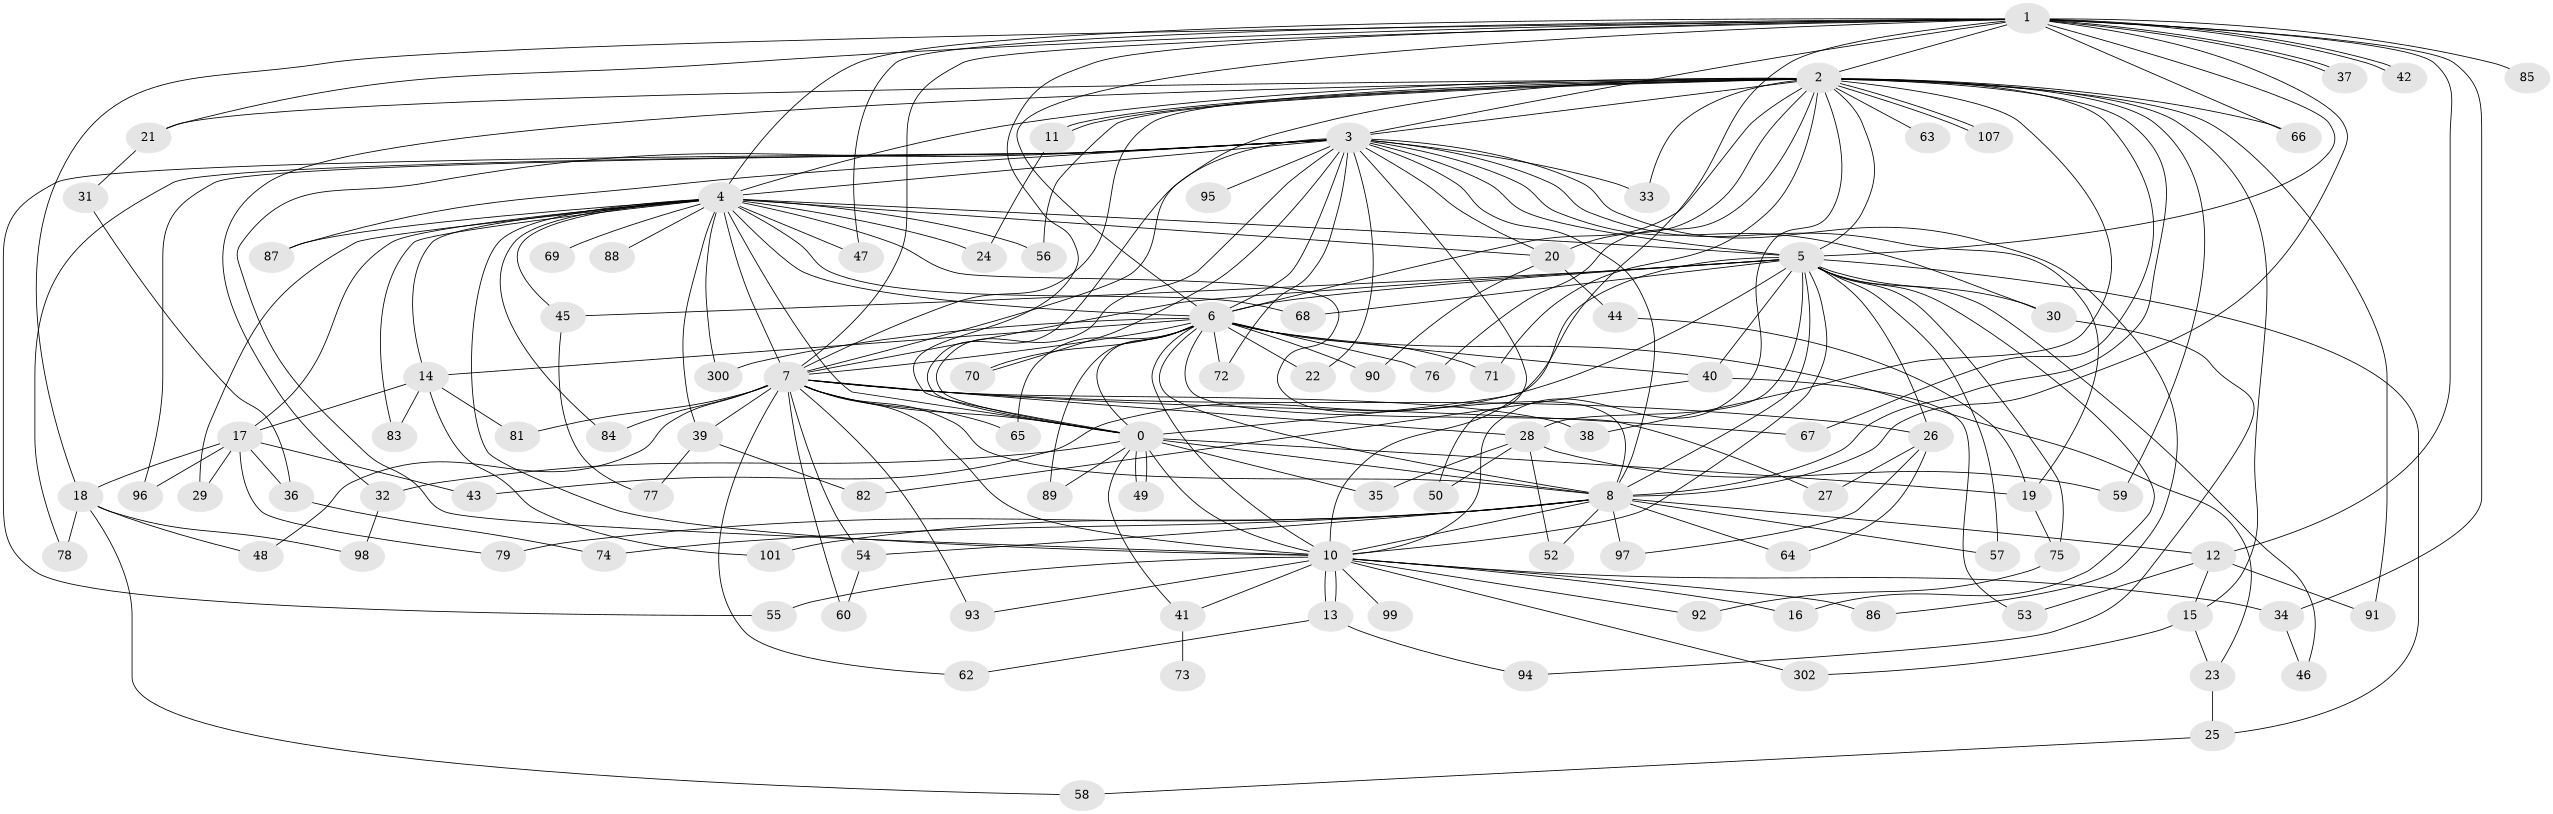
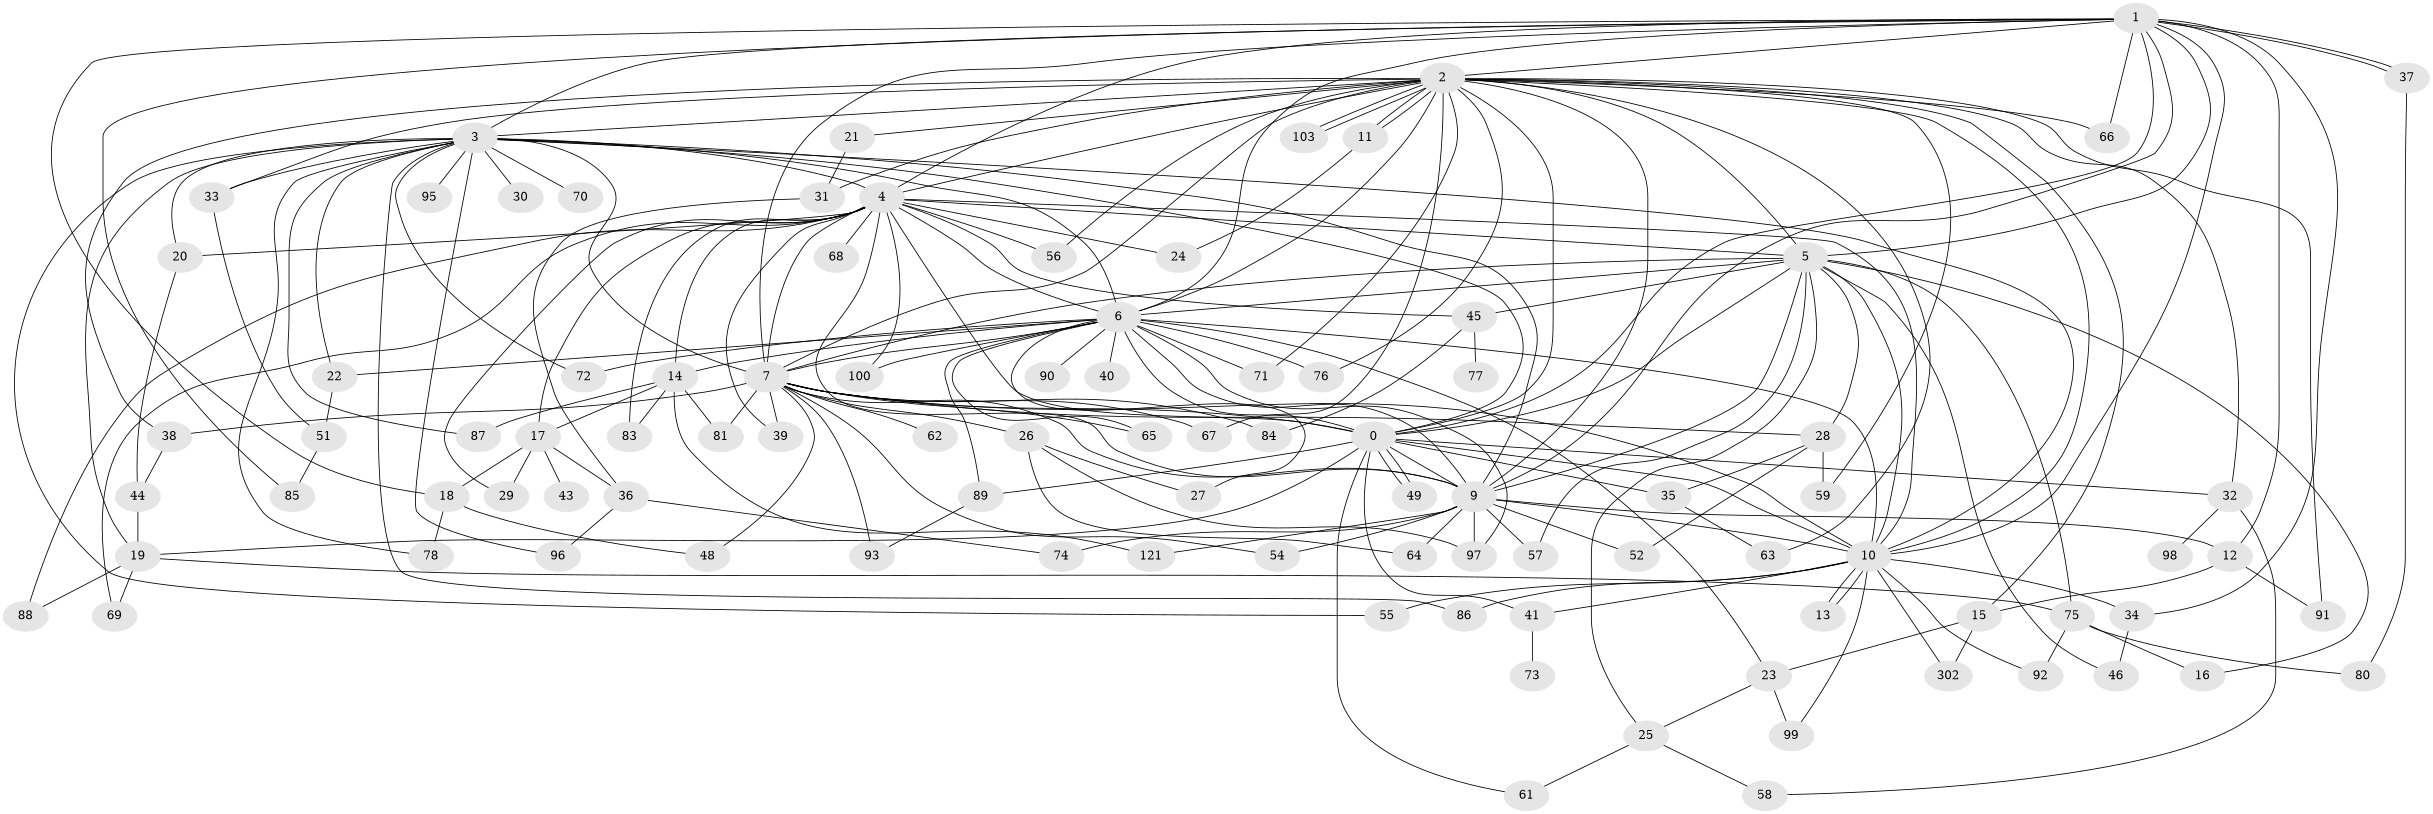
  graph {
    node [color=gray90 style=filled]
    1
    2
    3
    4
    5
    6
    7
    n8 [label=0]
-   9 [label=8]
+   9
    10
    12
    18
    21
    34
    37
-   42
-   47
    66
    85
    11
    15
    31
    32
    33
    38
    56
    59
    63
    67
    71
    76
    91
-   103 [label=107]
+   103
    19
    20
    22
    30
-   50
    55
    70
    72
    78
    86
    87
    95
    96
    14
    17
    24
    29
    39
    45
    68
    69
    83
    84
    88
-   100 [label=300]
+   100
    16
    25
    26
    28
    40
    43
    46
    57
    75
    23
    27
    65
    89
    90
    48
    54
-   60
    62
    81
    93
    35
    41
    49
+   61
    52
    64
    74
-   79
    97
-   101
+   101 [label=121]
    13
    92
    99
    n92 [label=302]
-   53
    98
+   80
    36
    58
+   51
    44
-   94
    77
-   82
    73
    1 -- 2
    1 -- 3
    1 -- 4
    1 -- 5
    1 -- 6
    1 -- 7
    1 -- n8
    1 -- 9
    1 -- 10
    1 -- 12
    1 -- 18
-   1 -- 21
    1 -- 34
    1 -- 37
    1 -- 37
-   1 -- 42
-   1 -- 42
-   1 -- 47
    1 -- 66
    1 -- 85
    2 -- 3
    2 -- 4
    2 -- 5
    2 -- 6
    2 -- 7
    2 -- n8
    2 -- 9
    2 -- 10
    2 -- 21
    2 -- 66
    2 -- 11
    2 -- 11
    2 -- 15
-   2 -- 20
+   2 -- 31
    2 -- 32
    2 -- 33
    2 -- 38
    2 -- 56
    2 -- 59
    2 -- 63
    2 -- 67
    2 -- 71
    2 -- 76
    2 -- 91
    2 -- 103
    2 -- 103
    3 -- 4
-   3 -- 5
    3 -- 6
    3 -- 7
    3 -- n8
    3 -- 9
    3 -- 10
    3 -- 33
    3 -- 19
    3 -- 20
    3 -- 22
    3 -- 30
-   3 -- 50
    3 -- 55
    3 -- 70
    3 -- 72
    3 -- 78
    3 -- 86
    3 -- 87
    3 -- 95
    3 -- 96
    4 -- 5
    4 -- 6
    4 -- 7
    4 -- n8
    4 -- 9
    4 -- 10
-   4 -- 47
    4 -- 56
    4 -- 20
-   4 -- 87
+   14 -- 87
    4 -- 14
    4 -- 17
    4 -- 24
    4 -- 29
    4 -- 39
    4 -- 45
    4 -- 68
    4 -- 69
    4 -- 83
-   4 -- 84
+   45 -- 84
    4 -- 88
    4 -- 100
    5 -- 6
    5 -- 7
    5 -- n8
    5 -- 9
    5 -- 10
-   5 -- 30
    5 -- 45
-   5 -- 68
    5 -- 16
    5 -- 25
-   5 -- 26
    5 -- 28
-   5 -- 40
-   5 -- 43
    5 -- 46
    5 -- 57
    5 -- 75
    6 -- 7
    6 -- n8
    6 -- 9
    6 -- 10
    6 -- 71
    6 -- 76
    6 -- 22
-   6 -- 70
+   6 -- 97
    6 -- 72
    6 -- 14
    6 -- 100
    6 -- 40
    6 -- 23
    6 -- 27
    6 -- 65
    6 -- 89
    6 -- 90
    7 -- n8
    7 -- 9
    7 -- 10
    7 -- 38
    7 -- 67
    7 -- 39
    7 -- 84
    7 -- 26
    7 -- 28
    7 -- 65
    7 -- 48
    7 -- 54
-   7 -- 60
    7 -- 62
    7 -- 81
    7 -- 93
    n8 -- 9
    n8 -- 10
    n8 -- 32
    n8 -- 19
    n8 -- 89
    n8 -- 35
    n8 -- 41
    n8 -- 49
    n8 -- 49
+   n8 -- 61
    9 -- 10
    9 -- 12
    9 -- 57
    9 -- 54
    9 -- 52
    9 -- 64
    9 -- 74
-   9 -- 79
    9 -- 97
    9 -- 101
    10 -- 34
    10 -- 55
    10 -- 86
-   10 -- 16
-   10 -- 93
+   75 -- 16
+   89 -- 93
    10 -- 41
    10 -- 13
    10 -- 13
    10 -- 92
    10 -- 99
    10 -- n92
    12 -- 15
    12 -- 91
-   12 -- 53
    18 -- 78
    18 -- 48
-   18 -- 98
    21 -- 31
    34 -- 46
+   37 -- 80
    11 -- 24
    15 -- 23
    15 -- n92
    31 -- 36
    32 -- 98
-   18 -- 58
+   32 -- 58
+   33 -- 51
+   38 -- 44
+   19 -- 69
+   19 -- 88
    19 -- 75
-   20 -- 90
    20 -- 44
-   30 -- 94
+   22 -- 51
    14 -- 17
    14 -- 83
    14 -- 81
    14 -- 101
    17 -- 18
-   17 -- 96
+   36 -- 96
    17 -- 29
    17 -- 43
-   17 -- 79
    17 -- 36
-   39 -- 77
-   39 -- 82
    45 -- 77
+   25 -- 61
    25 -- 58
    26 -- 27
    26 -- 64
    26 -- 97
    28 -- 59
-   28 -- 50
    28 -- 35
    28 -- 52
-   40 -- 53
-   40 -- 82
    75 -- 92
+   75 -- 80
    23 -- 25
-   54 -- 60
+   23 -- 99
+   35 -- 63
    41 -- 73
-   13 -- 62
-   13 -- 94
    36 -- 74
+   51 -- 85
    44 -- 19
  }
